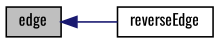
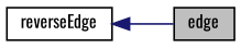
  digraph {
    rankdir=LR
    fontname=Oswald
    node [color=black fontname=Oswald fontsize=10 shape=record]
    n1 [fillcolor=grey75 fontcolor=black height=0.2 label="edge" style=filled width=0.4]
    n2 [height=0.2 label=reverseEdge width=0.4]
-   n1 -> n2 [color=midnightblue dir=back fontname=Oswald fontsize=10 labelfontname=Helvetica labelfontsize=10 style=solid]
+   n2 -> n1 [color=midnightblue dir=back fontname=Oswald fontsize=10 labelfontname=Helvetica labelfontsize=10 style=solid]
  }
